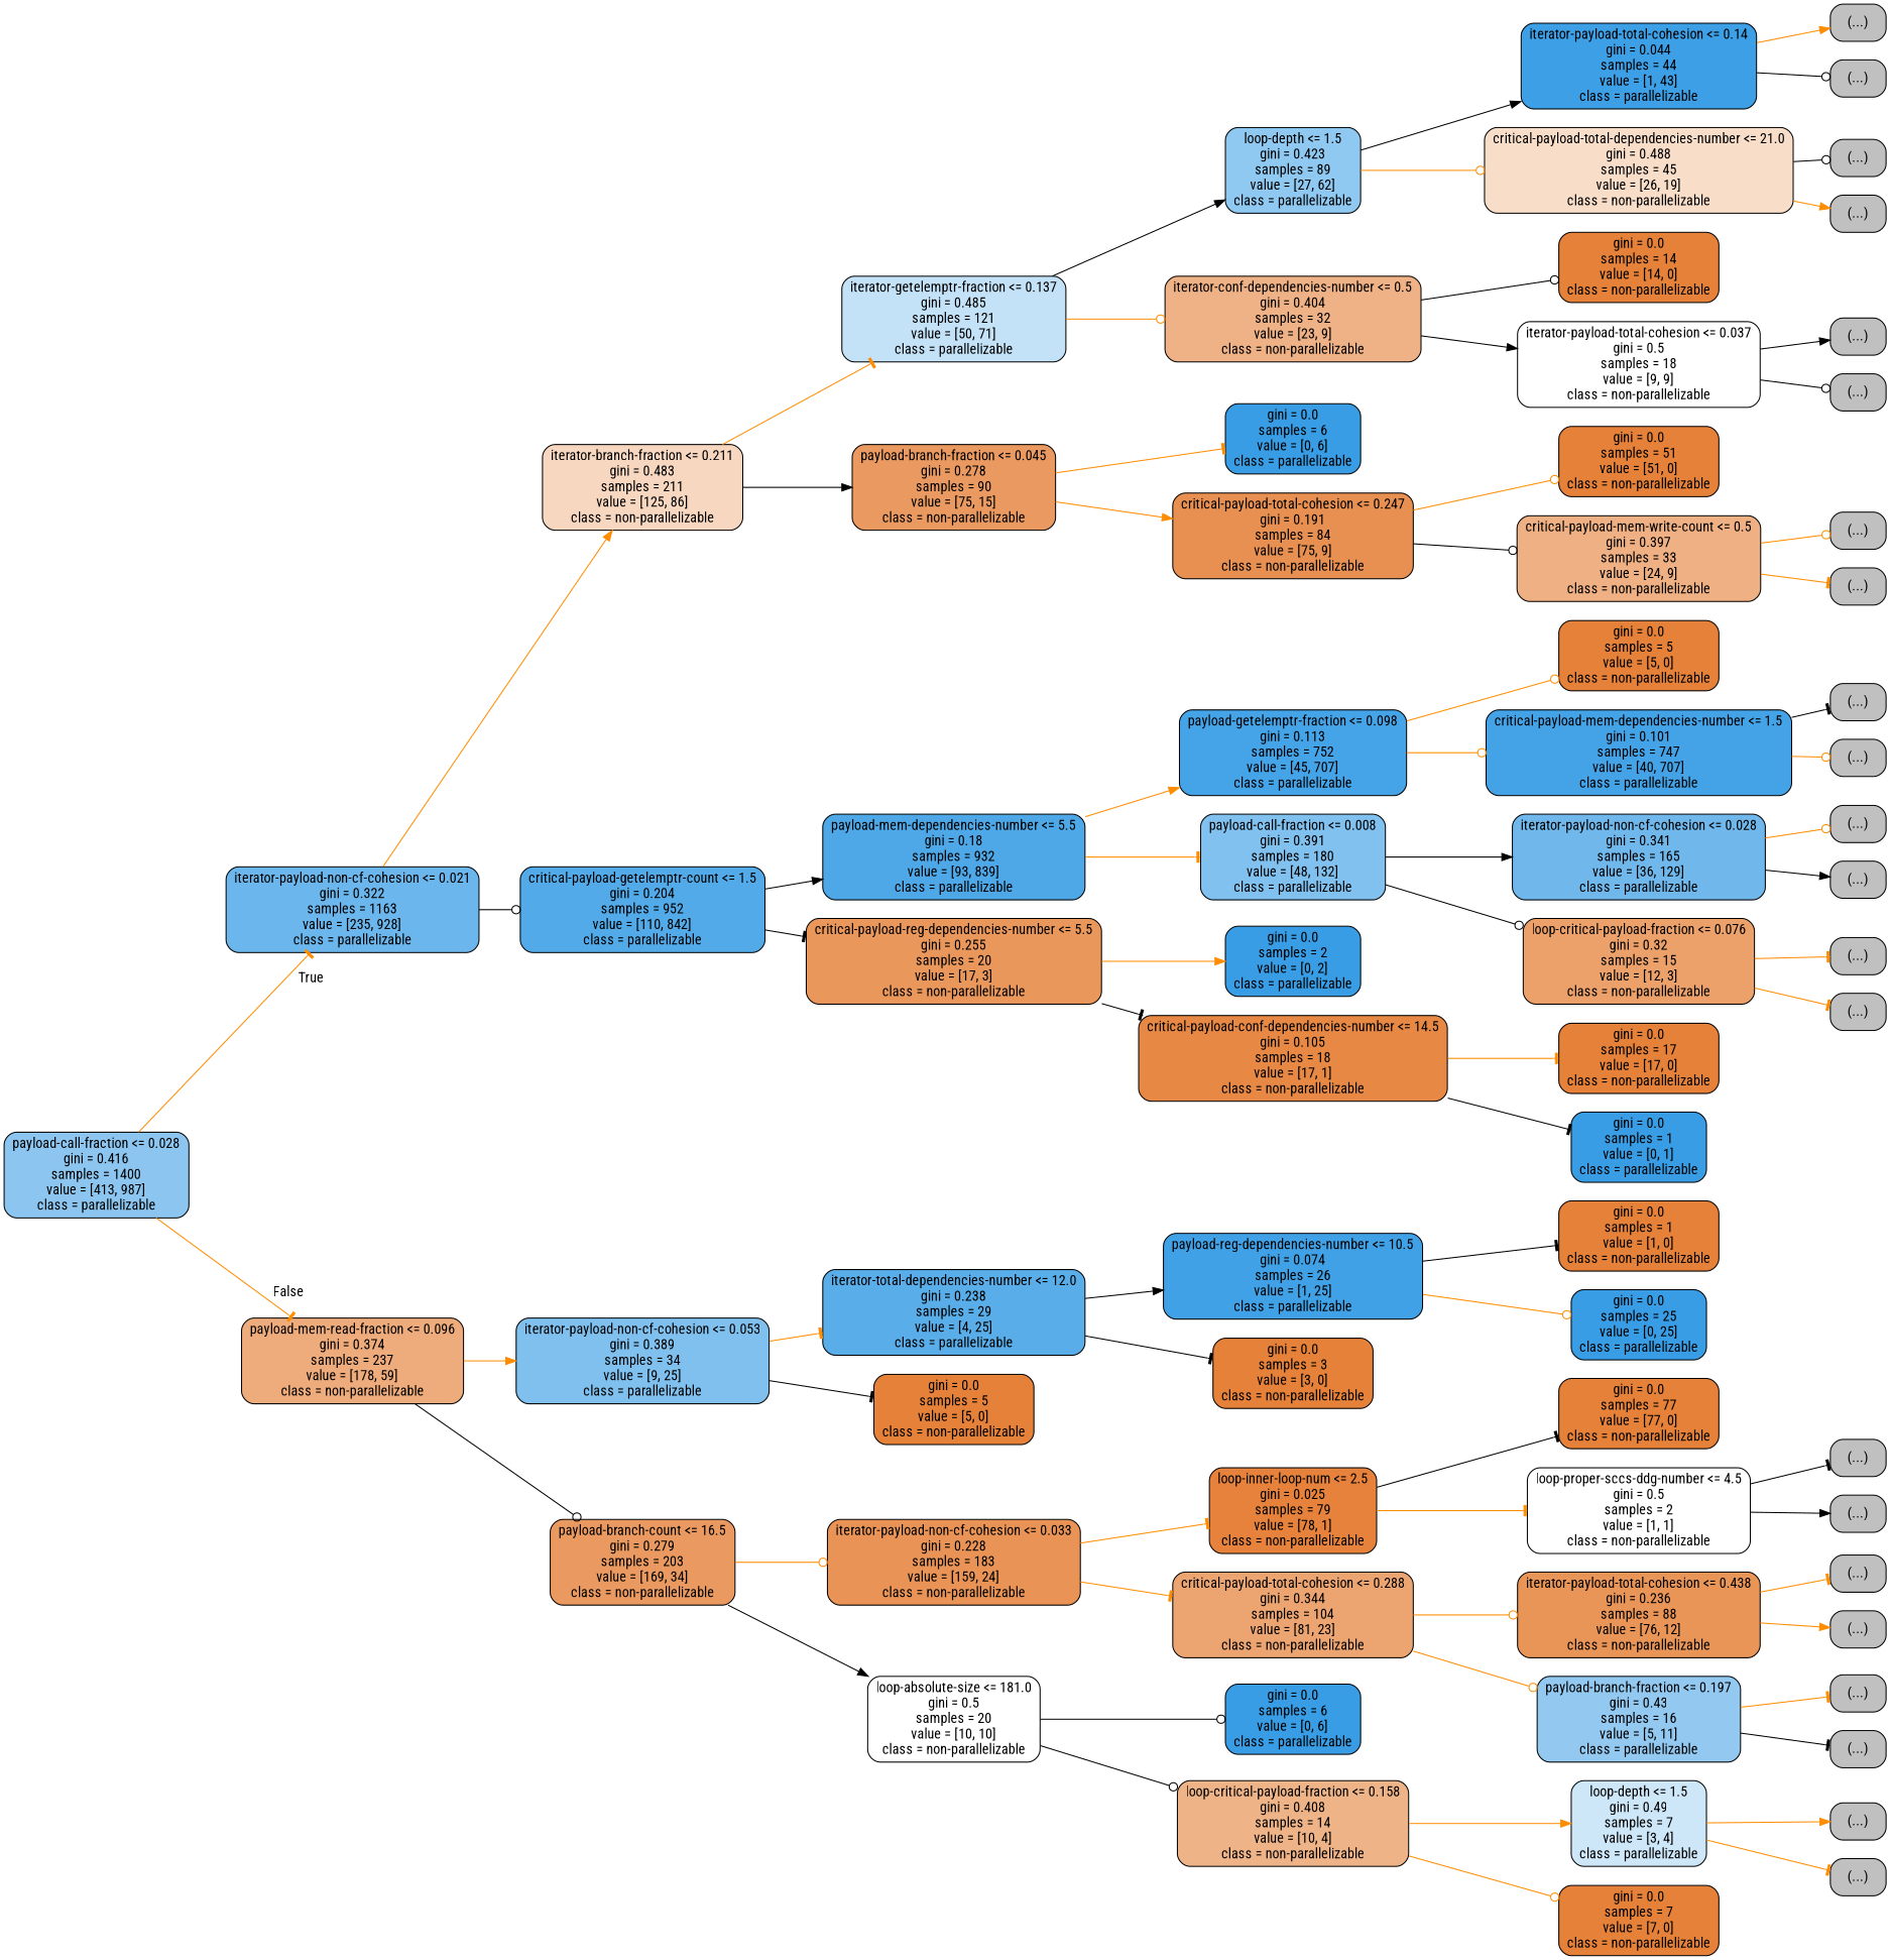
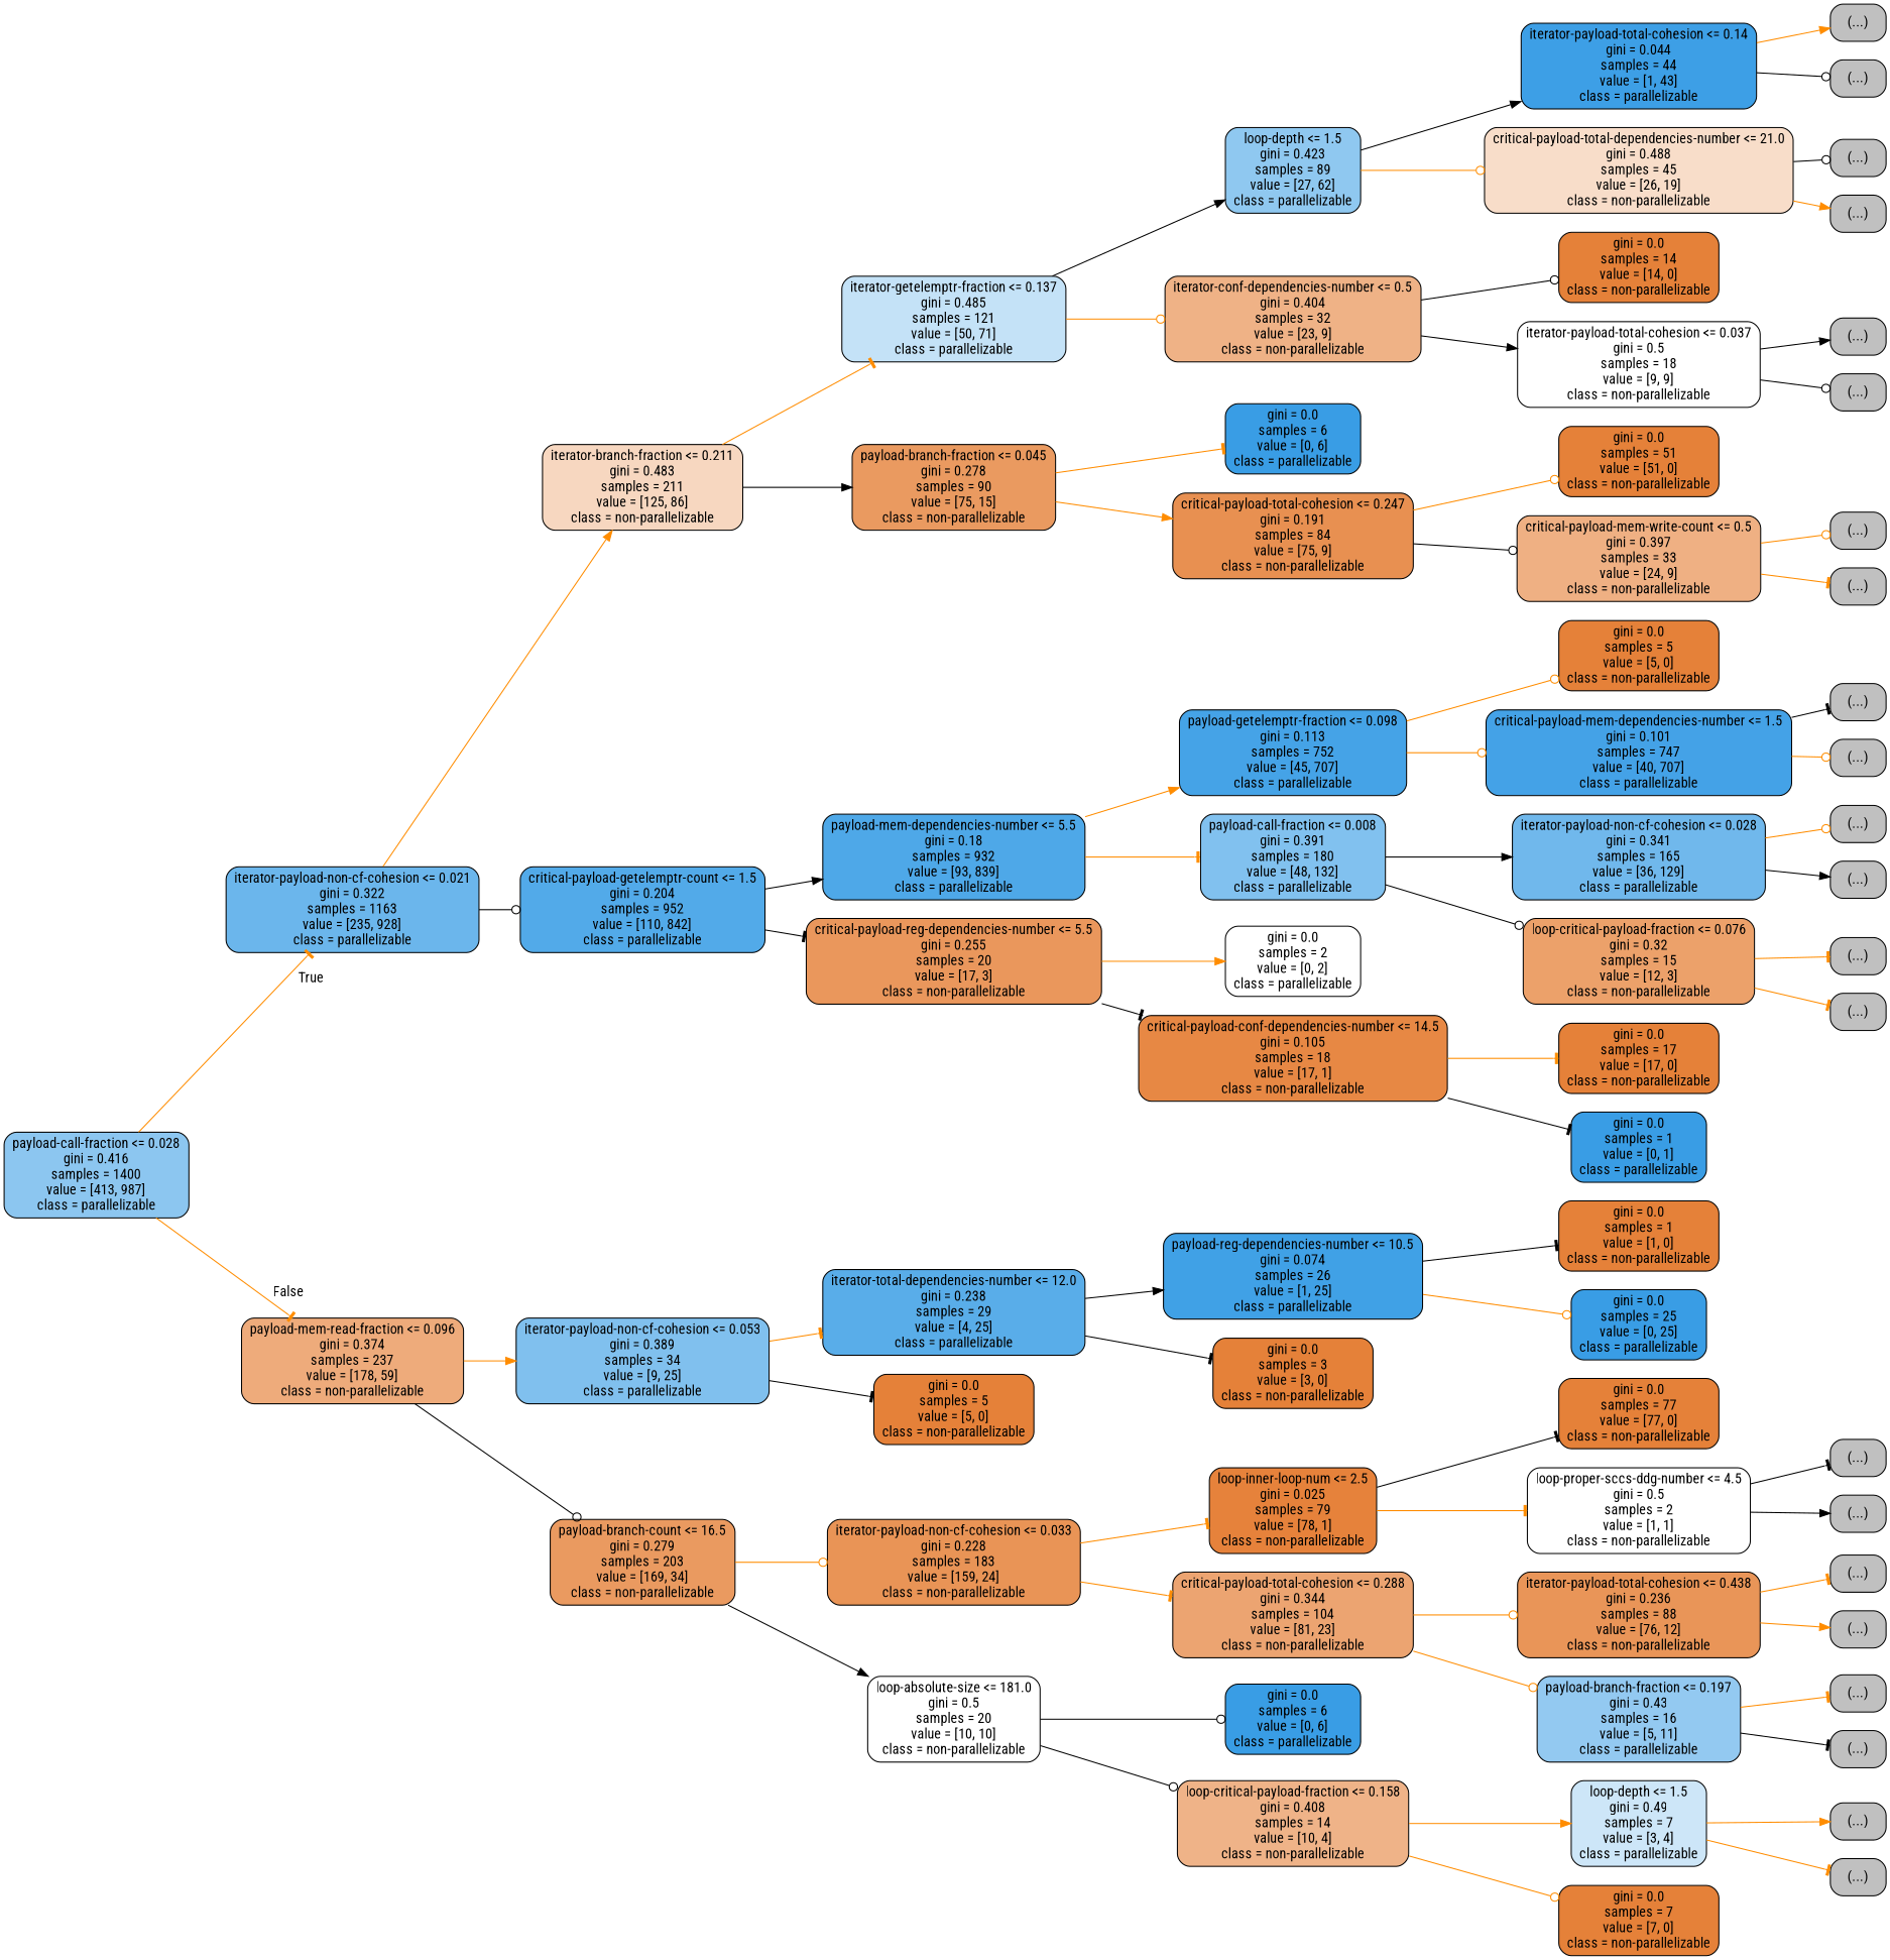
  digraph {
    rankdir=LR
    fontname="Roboto Condensed"
    node [color=black fillcolor="#C0C0C0" fontname="Roboto Condensed" shape=box style="filled, rounded"]
    edge [fontname="Roboto Condensed" color=darkorange arrowhead=tee]
    n1 [fillcolor="#399de594" label="payload-call-fraction <= 0.028\ngini = 0.416\nsamples = 1400\nvalue = [413, 987]\nclass = parallelizable"]
    n2 [fillcolor="#399de5be" label="iterator-payload-non-cf-cohesion <= 0.021\ngini = 0.322\nsamples = 1163\nvalue = [235, 928]\nclass = parallelizable"]
    n3 [fillcolor="#e58139aa" label="payload-mem-read-fraction <= 0.096\ngini = 0.374\nsamples = 237\nvalue = [178, 59]\nclass = non-parallelizable"]
    n4 [fillcolor="#e5813950" label="iterator-branch-fraction <= 0.211\ngini = 0.483\nsamples = 211\nvalue = [125, 86]\nclass = non-parallelizable"]
    n5 [fillcolor="#399de5de" label="critical-payload-getelemptr-count <= 1.5\ngini = 0.204\nsamples = 952\nvalue = [110, 842]\nclass = parallelizable"]
    n6 [fillcolor="#399de54b" label="iterator-getelemptr-fraction <= 0.137\ngini = 0.485\nsamples = 121\nvalue = [50, 71]\nclass = parallelizable"]
    n7 [fillcolor="#e58139cc" label="payload-branch-fraction <= 0.045\ngini = 0.278\nsamples = 90\nvalue = [75, 15]\nclass = non-parallelizable"]
    n8 [fillcolor="#399de590" label="loop-depth <= 1.5\ngini = 0.423\nsamples = 89\nvalue = [27, 62]\nclass = parallelizable"]
    n9 [fillcolor="#e581399b" label="iterator-conf-dependencies-number <= 0.5\ngini = 0.404\nsamples = 32\nvalue = [23, 9]\nclass = non-parallelizable"]
    n10 [fillcolor="#399de5f9" label="iterator-payload-total-cohesion <= 0.14\ngini = 0.044\nsamples = 44\nvalue = [1, 43]\nclass = parallelizable"]
    n11 [fillcolor="#e5813945" label="critical-payload-total-dependencies-number <= 21.0\ngini = 0.488\nsamples = 45\nvalue = [26, 19]\nclass = non-parallelizable"]
    n12 [label="(...)"]
    n13 [label="(...)"]
    n14 [label="(...)"]
    n15 [label="(...)"]
    n16 [fillcolor="#e58139ff" label="gini = 0.0\nsamples = 14\nvalue = [14, 0]\nclass = non-parallelizable"]
    n17 [fillcolor="#e5813900" label="iterator-payload-total-cohesion <= 0.037\ngini = 0.5\nsamples = 18\nvalue = [9, 9]\nclass = non-parallelizable"]
    n18 [label="(...)"]
    n19 [label="(...)"]
    n20 [fillcolor="#399de5ff" label="gini = 0.0\nsamples = 6\nvalue = [0, 6]\nclass = parallelizable"]
    n21 [fillcolor="#e58139e0" label="critical-payload-total-cohesion <= 0.247\ngini = 0.191\nsamples = 84\nvalue = [75, 9]\nclass = non-parallelizable"]
    n22 [fillcolor="#e58139ff" label="gini = 0.0\nsamples = 51\nvalue = [51, 0]\nclass = non-parallelizable"]
    n23 [fillcolor="#e581399f" label="critical-payload-mem-write-count <= 0.5\ngini = 0.397\nsamples = 33\nvalue = [24, 9]\nclass = non-parallelizable"]
    n24 [label="(...)"]
    n25 [label="(...)"]
    n26 [fillcolor="#399de5e3" label="payload-mem-dependencies-number <= 5.5\ngini = 0.18\nsamples = 932\nvalue = [93, 839]\nclass = parallelizable"]
    n27 [fillcolor="#e58139d2" label="critical-payload-reg-dependencies-number <= 5.5\ngini = 0.255\nsamples = 20\nvalue = [17, 3]\nclass = non-parallelizable"]
    n28 [fillcolor="#399de5ef" label="payload-getelemptr-fraction <= 0.098\ngini = 0.113\nsamples = 752\nvalue = [45, 707]\nclass = parallelizable"]
    n29 [fillcolor="#399de5a2" label="payload-call-fraction <= 0.008\ngini = 0.391\nsamples = 180\nvalue = [48, 132]\nclass = parallelizable"]
    n30 [fillcolor="#e58139ff" label="gini = 0.0\nsamples = 5\nvalue = [5, 0]\nclass = non-parallelizable"]
    n31 [fillcolor="#399de5f1" label="critical-payload-mem-dependencies-number <= 1.5\ngini = 0.101\nsamples = 747\nvalue = [40, 707]\nclass = parallelizable"]
    n32 [label="(...)"]
    n33 [label="(...)"]
    n34 [fillcolor="#399de5b8" label="iterator-payload-non-cf-cohesion <= 0.028\ngini = 0.341\nsamples = 165\nvalue = [36, 129]\nclass = parallelizable"]
    n35 [fillcolor="#e58139bf" label="loop-critical-payload-fraction <= 0.076\ngini = 0.32\nsamples = 15\nvalue = [12, 3]\nclass = non-parallelizable"]
    n36 [label="(...)"]
    n37 [label="(...)"]
    n38 [label="(...)"]
    n39 [label="(...)"]
-   n40 [fillcolor="#399de5ff" label="gini = 0.0\nsamples = 2\nvalue = [0, 2]\nclass = parallelizable"]
+   n40 [fillcolor="#e5813900" label="gini = 0.0\nsamples = 2\nvalue = [0, 2]\nclass = parallelizable"]
    n41 [fillcolor="#e58139f0" label="critical-payload-conf-dependencies-number <= 14.5\ngini = 0.105\nsamples = 18\nvalue = [17, 1]\nclass = non-parallelizable"]
    n42 [fillcolor="#e58139ff" label="gini = 0.0\nsamples = 17\nvalue = [17, 0]\nclass = non-parallelizable"]
    n43 [fillcolor="#399de5ff" label="gini = 0.0\nsamples = 1\nvalue = [0, 1]\nclass = parallelizable"]
    n44 [fillcolor="#399de5a3" label="iterator-payload-non-cf-cohesion <= 0.053\ngini = 0.389\nsamples = 34\nvalue = [9, 25]\nclass = parallelizable"]
    n45 [fillcolor="#e58139cc" label="payload-branch-count <= 16.5\ngini = 0.279\nsamples = 203\nvalue = [169, 34]\nclass = non-parallelizable"]
    n46 [fillcolor="#399de5d6" label="iterator-total-dependencies-number <= 12.0\ngini = 0.238\nsamples = 29\nvalue = [4, 25]\nclass = parallelizable"]
    n47 [fillcolor="#e58139ff" label="gini = 0.0\nsamples = 5\nvalue = [5, 0]\nclass = non-parallelizable"]
    n48 [fillcolor="#399de5f5" label="payload-reg-dependencies-number <= 10.5\ngini = 0.074\nsamples = 26\nvalue = [1, 25]\nclass = parallelizable"]
    n49 [fillcolor="#e58139ff" label="gini = 0.0\nsamples = 3\nvalue = [3, 0]\nclass = non-parallelizable"]
    n50 [fillcolor="#e58139ff" label="gini = 0.0\nsamples = 1\nvalue = [1, 0]\nclass = non-parallelizable"]
    n51 [fillcolor="#399de5ff" label="gini = 0.0\nsamples = 25\nvalue = [0, 25]\nclass = parallelizable"]
    n52 [fillcolor="#e58139d9" label="iterator-payload-non-cf-cohesion <= 0.033\ngini = 0.228\nsamples = 183\nvalue = [159, 24]\nclass = non-parallelizable"]
    n53 [fillcolor="#e5813900" label="loop-absolute-size <= 181.0\ngini = 0.5\nsamples = 20\nvalue = [10, 10]\nclass = non-parallelizable"]
    n54 [fillcolor="#e58139fc" label="loop-inner-loop-num <= 2.5\ngini = 0.025\nsamples = 79\nvalue = [78, 1]\nclass = non-parallelizable"]
    n55 [fillcolor="#e58139b7" label="critical-payload-total-cohesion <= 0.288\ngini = 0.344\nsamples = 104\nvalue = [81, 23]\nclass = non-parallelizable"]
    n56 [fillcolor="#e58139ff" label="gini = 0.0\nsamples = 77\nvalue = [77, 0]\nclass = non-parallelizable"]
    n57 [fillcolor="#e5813900" label="loop-proper-sccs-ddg-number <= 4.5\ngini = 0.5\nsamples = 2\nvalue = [1, 1]\nclass = non-parallelizable"]
    n58 [label="(...)"]
    n59 [label="(...)"]
    n60 [fillcolor="#e58139d7" label="iterator-payload-total-cohesion <= 0.438\ngini = 0.236\nsamples = 88\nvalue = [76, 12]\nclass = non-parallelizable"]
    n61 [fillcolor="#399de58b" label="payload-branch-fraction <= 0.197\ngini = 0.43\nsamples = 16\nvalue = [5, 11]\nclass = parallelizable"]
    n62 [label="(...)"]
    n63 [label="(...)"]
    n64 [label="(...)"]
    n65 [label="(...)"]
    n66 [fillcolor="#399de5ff" label="gini = 0.0\nsamples = 6\nvalue = [0, 6]\nclass = parallelizable"]
    n67 [fillcolor="#e5813999" label="loop-critical-payload-fraction <= 0.158\ngini = 0.408\nsamples = 14\nvalue = [10, 4]\nclass = non-parallelizable"]
    n68 [fillcolor="#399de540" label="loop-depth <= 1.5\ngini = 0.49\nsamples = 7\nvalue = [3, 4]\nclass = parallelizable"]
    n69 [fillcolor="#e58139ff" label="gini = 0.0\nsamples = 7\nvalue = [7, 0]\nclass = non-parallelizable"]
    n70 [label="(...)"]
    n71 [label="(...)"]
    n1 -> n2 [headlabel=True labelangle=45 labeldistance=2.5]
    n1 -> n3 [headlabel=False labelangle=-45 labeldistance=2.5]
    n2 -> n4 [arrowhead=normal]
    n2 -> n5 [color=black arrowhead=odot]
    n3 -> n44 [arrowhead=normal]
    n3 -> n45 [color=black arrowhead=odot]
    n4 -> n6
    n4 -> n7 [color=black arrowhead=normal]
    n5 -> n26 [color=black arrowhead=normal]
    n5 -> n27 [color=black]
    n6 -> n8 [color=black arrowhead=normal]
    n6 -> n9 [arrowhead=odot]
    n7 -> n20
    n7 -> n21 [arrowhead=normal]
    n8 -> n10 [color=black arrowhead=normal]
    n8 -> n11 [arrowhead=odot]
    n9 -> n16 [color=black arrowhead=odot]
    n9 -> n17 [color=black arrowhead=normal]
    n10 -> n12 [arrowhead=normal]
    n10 -> n13 [color=black arrowhead=odot]
    n11 -> n14 [color=black arrowhead=odot]
    n11 -> n15 [arrowhead=normal]
    n17 -> n18 [color=black arrowhead=normal]
    n17 -> n19 [color=black arrowhead=odot]
    n21 -> n22 [arrowhead=odot]
    n21 -> n23 [color=black arrowhead=odot]
    n23 -> n24 [arrowhead=odot]
    n23 -> n25
    n26 -> n28 [arrowhead=normal]
    n26 -> n29
    n27 -> n40 [arrowhead=normal]
    n27 -> n41 [color=black]
    n28 -> n30 [arrowhead=odot]
    n28 -> n31 [arrowhead=odot]
    n29 -> n34 [color=black arrowhead=normal]
    n29 -> n35 [color=black arrowhead=odot]
    n31 -> n32 [color=black]
    n31 -> n33 [arrowhead=odot]
    n34 -> n36 [arrowhead=odot]
    n34 -> n37 [color=black arrowhead=normal]
    n35 -> n38
    n35 -> n39
    n41 -> n42
    n41 -> n43 [color=black]
    n44 -> n46
    n44 -> n47 [color=black]
    n45 -> n52 [arrowhead=odot]
    n45 -> n53 [color=black arrowhead=normal]
    n46 -> n48 [color=black arrowhead=normal]
    n46 -> n49 [color=black]
    n48 -> n50 [color=black]
    n48 -> n51 [arrowhead=odot]
    n52 -> n54
    n52 -> n55
    n53 -> n66 [color=black arrowhead=odot]
    n53 -> n67 [color=black arrowhead=odot]
    n54 -> n56 [color=black]
    n54 -> n57
    n55 -> n60 [arrowhead=odot]
    n55 -> n61 [arrowhead=odot]
    n57 -> n58 [color=black]
    n57 -> n59 [color=black arrowhead=normal]
    n60 -> n62
    n60 -> n63 [arrowhead=normal]
    n61 -> n64
    n61 -> n65 [color=black]
    n67 -> n68 [arrowhead=normal]
    n67 -> n69 [arrowhead=odot]
    n68 -> n70 [arrowhead=normal]
    n68 -> n71
  }
